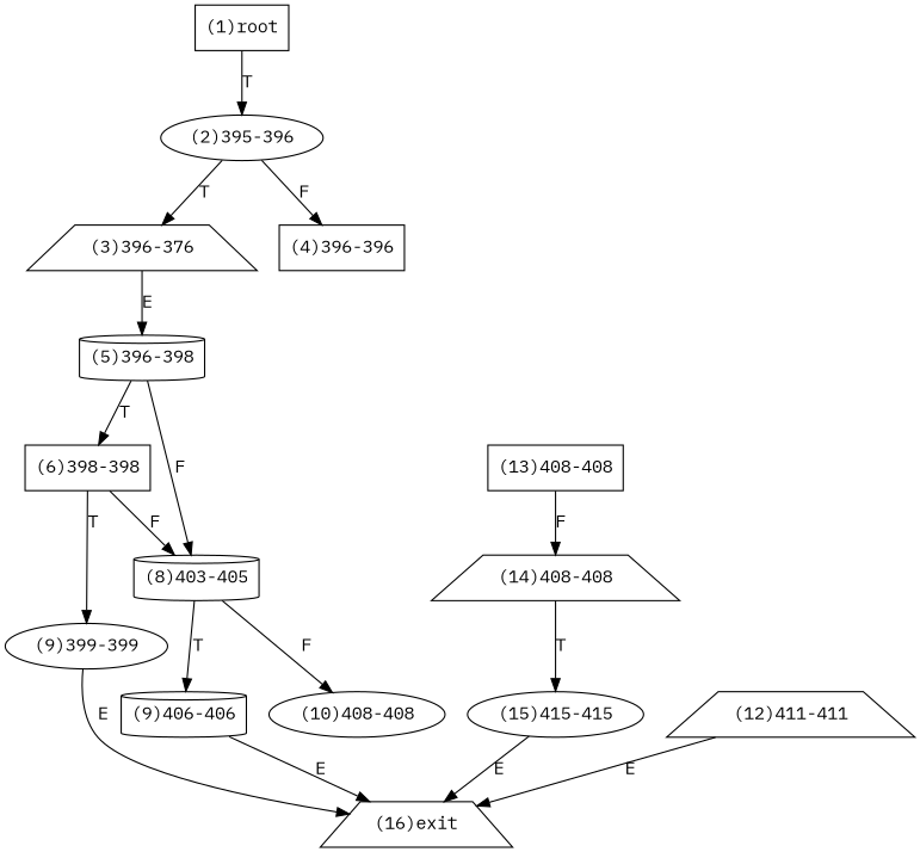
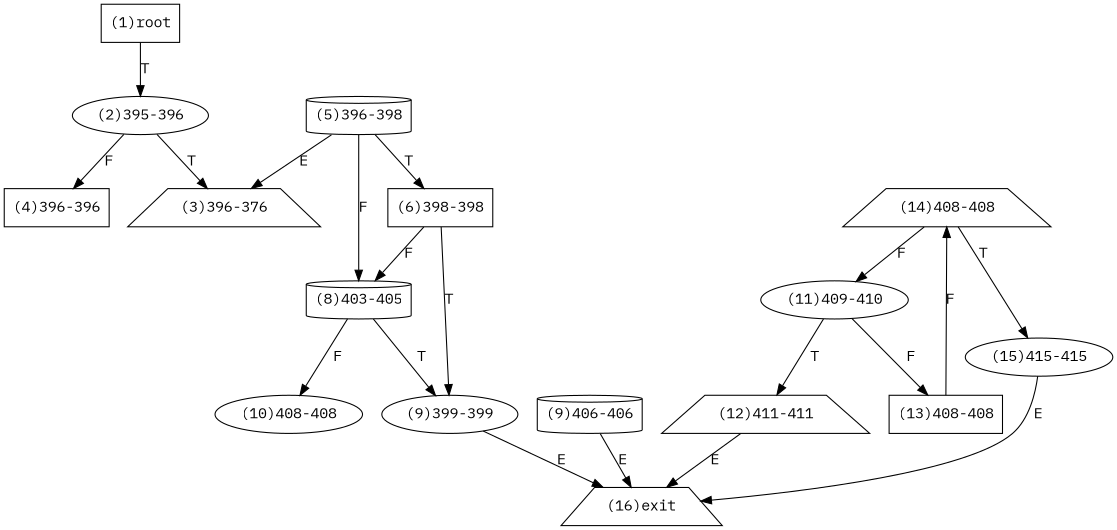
  digraph {
    fontname="IBM Plex Mono"
    node [fontname="IBM Plex Mono" shape=ellipse]
    edge [fontname="IBM Plex Mono"]
    n1 [label="(1)root" shape=box]
    n2 [label="(2)395-396"]
    n3 [label="(3)396-376" shape=trapezium]
    n4 [label="(4)396-396" shape=box]
    n5 [label="(5)396-398" shape=cylinder]
    n6 [label="(6)398-398" shape=box]
    n7 [label="(8)403-405" shape=cylinder]
    n8 [label="(9)399-399"]
    n9 [label="(9)406-406" shape=cylinder]
    n10 [label="(10)408-408"]
    n11 [label="(16)exit" shape=trapezium]
    n12 [label="(14)408-408" shape=trapezium]
+   n13 [label="(11)409-410"]
    n14 [label="(15)415-415"]
    n15 [label="(12)411-411" shape=trapezium]
    n16 [label="(13)408-408" shape=box]
    n1 -> n2 [label=T]
    n2 -> n3 [label=T]
    n2 -> n4 [label=F]
-   n3 -> n5 [label=E]
+   n5 -> n3 [label=E]
    n5 -> n6 [label=T]
    n5 -> n7 [label=F]
    n6 -> n7 [label=F]
    n6 -> n8 [label=T]
-   n7 -> n9 [label=T]
+   n7 -> n8 [label=T]
    n7 -> n10 [label=F]
    n8 -> n11 [label=E]
    n9 -> n11 [label=E]
+   n12 -> n13 [label=F]
    n12 -> n14 [label=T]
+   n13 -> n15 [label=T]
+   n13 -> n16 [label=F]
    n14 -> n11 [label=E]
    n15 -> n11 [label=E]
    n16 -> n12 [label=F]
  }
